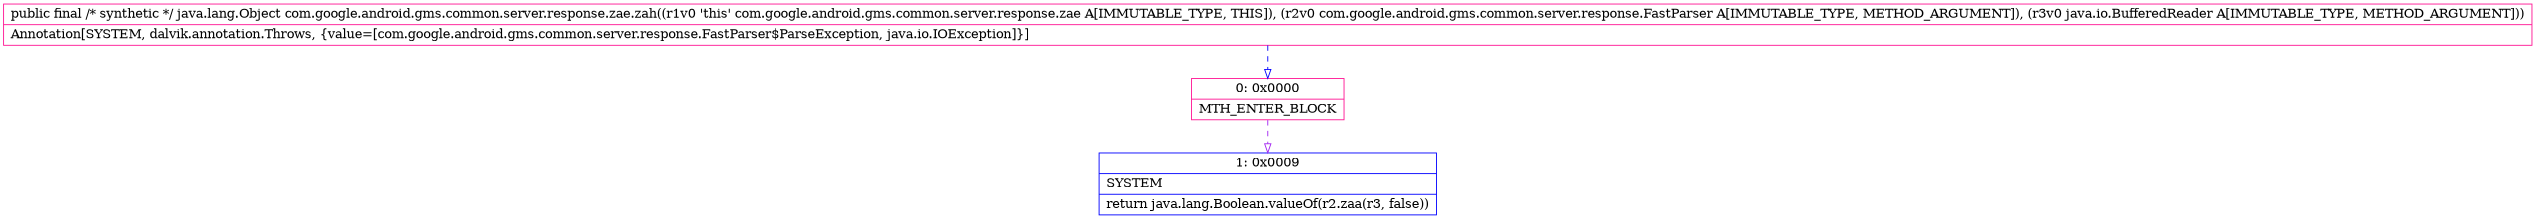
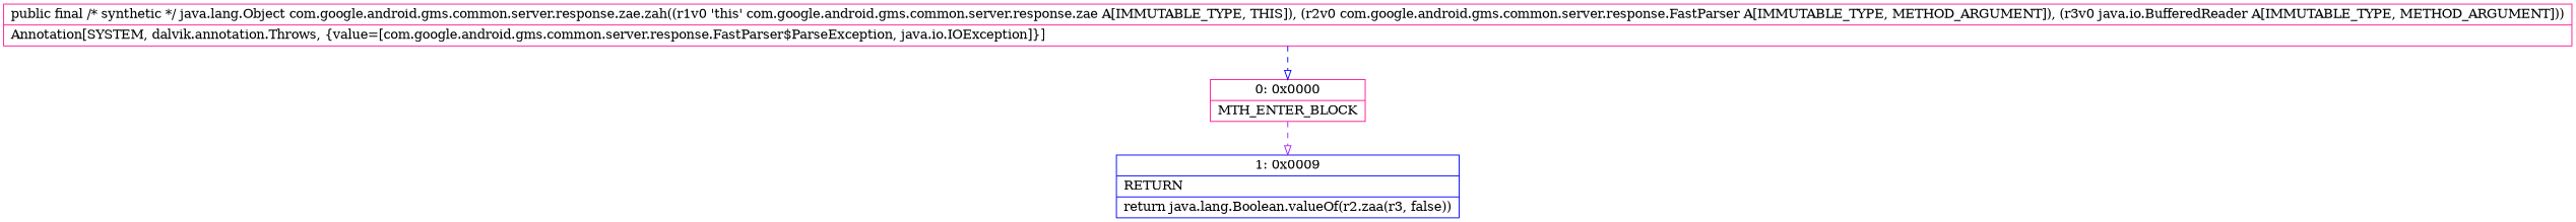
  digraph {
    node [shape=record color=deeppink]
    edge [style=dashed arrowhead=onormal]
    n1 [label="{0\:\ 0x0000|MTH_ENTER_BLOCK\l}"]
-   n2 [label="{1\:\ 0x0009|SYSTEM\l|return java.lang.Boolean.valueOf(r2.zaa(r3, false))\l}" color=blue]
+   n2 [label="{1\:\ 0x0009|RETURN\l|return java.lang.Boolean.valueOf(r2.zaa(r3, false))\l}" color=blue]
    n3 [label="{public final \/* synthetic *\/ java.lang.Object com.google.android.gms.common.server.response.zae.zah((r1v0 'this' com.google.android.gms.common.server.response.zae A[IMMUTABLE_TYPE, THIS]), (r2v0 com.google.android.gms.common.server.response.FastParser A[IMMUTABLE_TYPE, METHOD_ARGUMENT]), (r3v0 java.io.BufferedReader A[IMMUTABLE_TYPE, METHOD_ARGUMENT]))  | Annotation[SYSTEM, dalvik.annotation.Throws, \{value=[com.google.android.gms.common.server.response.FastParser$ParseException, java.io.IOException]\}]\l}"]
    n1 -> n2 [color=purple]
    n3 -> n1 [color=blue]
  }
